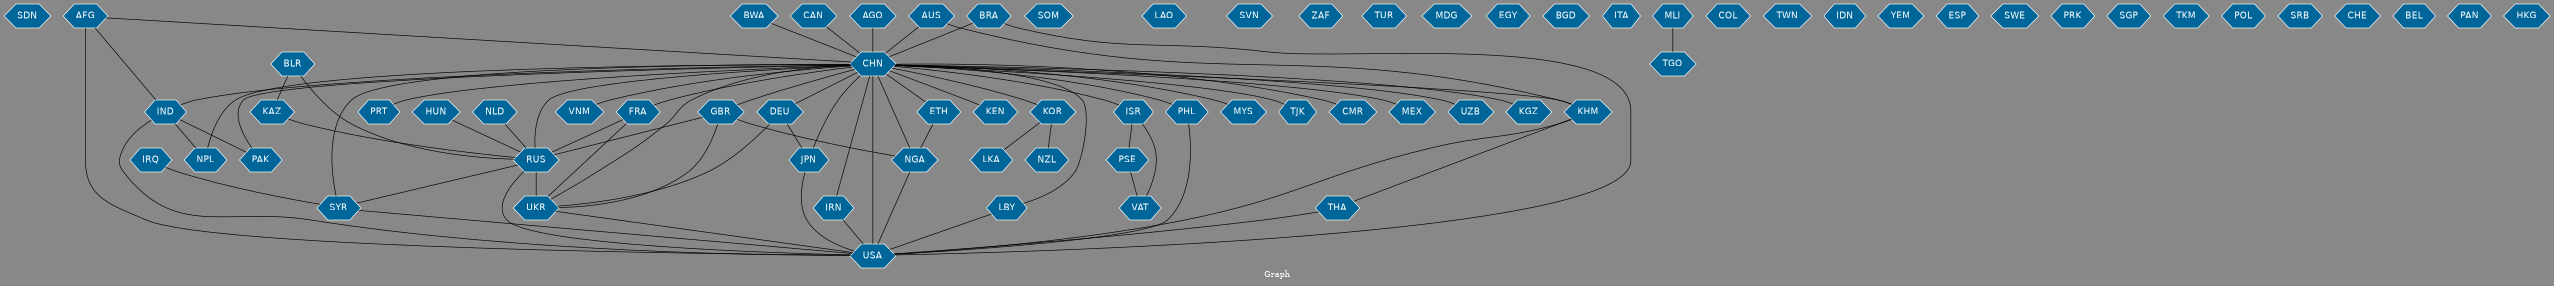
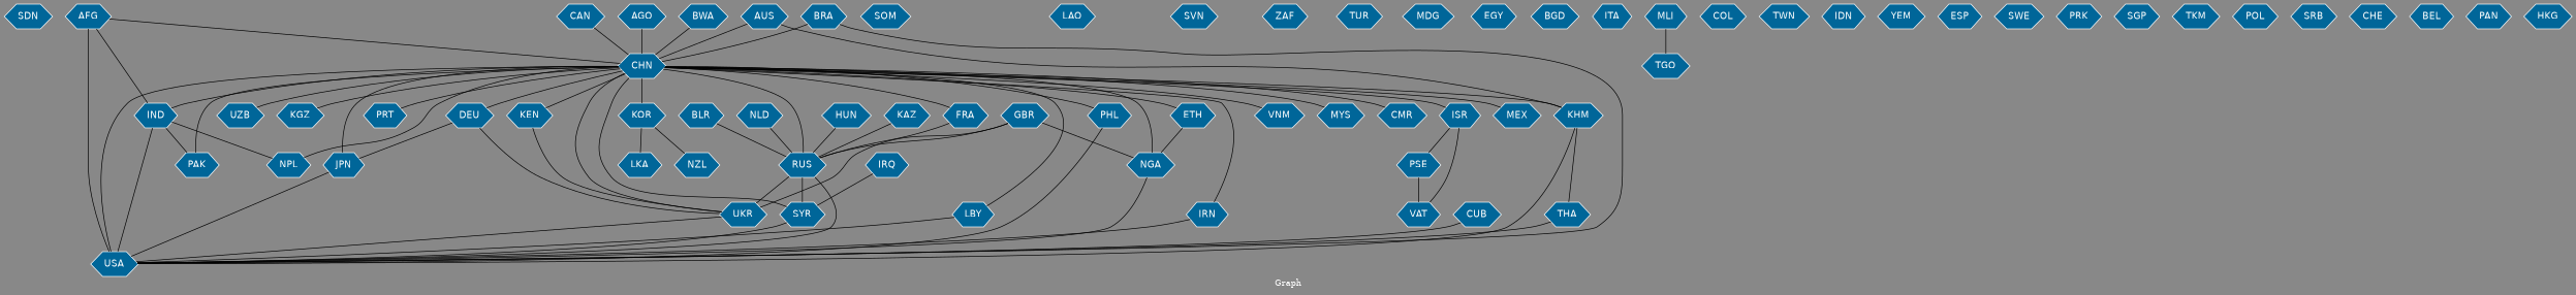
  graph {
    bgcolor="#888888"
    fontcolor=white
    fontsize=12
    label="Graph"
    node [color=white fillcolor="#006699" fontcolor=white fontname=Helvetica shape=hexagon style=filled]
    edge [arrowhead=open color=black fontcolor=white fontname=Courier fontsize=12 weight=1]
    n1 [label=SDN]
    n2 [label=CHN]
    n3 [label=ISR]
    n4 [label=USA]
    n5 [label=JPN]
    n6 [label=VNM]
    n7 [label=RUS]
    n8 [label=UKR]
    n9 [label=IND]
    n10 [label=PAK]
    n11 [label=KOR]
    n12 [label=KEN]
    n13 [label=ETH]
    n14 [label=SYR]
    n15 [label=GBR]
    n16 [label=LBY]
    n17 [label=PHL]
    n18 [label=DEU]
    n19 [label=MYS]
-   n20 [label=TJK]
    n21 [label=NGA]
    n22 [label=CMR]
    n23 [label=IRN]
    n24 [label=NPL]
    n25 [label=MEX]
    n26 [label=KHM]
    n27 [label=FRA]
    n28 [label=UZB]
    n29 [label=KGZ]
    n30 [label=PRT]
    n31 [label=VAT]
    n32 [label=PSE]
    n33 [label=NZL]
    n34 [label=LKA]
    n35 [label=THA]
    n36 [label=SOM]
    n37 [label=AFG]
    n38 [label=LAO]
    n39 [label=SVN]
    n40 [label=CAN]
    n41 [label=AUS]
    n42 [label=ZAF]
    n43 [label=BRA]
    n44 [label=TUR]
    n45 [label=MDG]
    n46 [label=AGO]
    n47 [label=IRQ]
    n48 [label=EGY]
    n49 [label=BGD]
    n50 [label=ITA]
    n51 [label=MLI]
    n52 [label=TGO]
    n53 [label=COL]
    n54 [label=TWN]
    n55 [label=IDN]
    n56 [label=YEM]
    n57 [label=ESP]
    n58 [label=NLD]
+   n59 [label=CUB]
    n60 [label=SWE]
    n61 [label=BWA]
    n62 [label=PRK]
    n63 [label=SGP]
    n64 [label=TKM]
    n65 [label=HUN]
    n66 [label=POL]
    n67 [label=KAZ]
    n68 [label=BLR]
    n69 [label=SRB]
    n70 [label=CHE]
    n71 [label=BEL]
    n72 [label=PAN]
    n73 [label=HKG]
    n2 -- n3
    n2 -- n4 [weight=40]
    n2 -- n5 [weight=21]
    n2 -- n6 [weight=7]
    n2 -- n7 [weight=38]
    n2 -- n8 [weight=4]
    n2 -- n9 [weight=4]
    n2 -- n10 [weight=6]
    n2 -- n11
    n2 -- n12 [weight=23]
    n2 -- n13 [weight=11]
    n2 -- n14 [weight=7]
-   n2 -- n15 [weight=5]
    n2 -- n16
    n2 -- n17 [weight=16]
    n2 -- n18
    n2 -- n19 [weight=17]
-   n2 -- n20
    n2 -- n21 [weight=10]
    n2 -- n22 [weight=5]
    n2 -- n23 [weight=2]
    n2 -- n24 [weight=2]
    n2 -- n25 [weight=2]
    n2 -- n26
    n2 -- n27
    n2 -- n28
    n2 -- n29
    n2 -- n30
    n3 -- n31
    n3 -- n32
    n5 -- n4 [weight=4]
    n7 -- n4 [weight=5]
    n7 -- n8 [weight=25]
    n7 -- n14 [weight=5]
    n8 -- n4 [weight=2]
    n9 -- n4
    n9 -- n10 [weight=4]
    n9 -- n24
    n11 -- n33 [weight=2]
    n11 -- n34
    n13 -- n21
    n14 -- n4
    n15 -- n7
    n15 -- n8
    n15 -- n21
    n16 -- n4
    n17 -- n4 [weight=3]
    n18 -- n5
    n18 -- n8 [weight=2]
    n21 -- n4
    n23 -- n4 [weight=2]
    n26 -- n4
    n26 -- n35
    n27 -- n7
-   n27 -- n8
+   n12 -- n8
    n32 -- n31
    n35 -- n4
    n37 -- n2 [weight=2]
    n37 -- n4 [weight=6]
    n37 -- n9
    n40 -- n2
    n41 -- n2 [weight=4]
    n41 -- n26
    n43 -- n2 [weight=2]
    n43 -- n4
    n46 -- n2 [weight=7]
    n47 -- n14
    n51 -- n52
    n58 -- n7
+   n59 -- n4
    n61 -- n2
    n65 -- n7
    n67 -- n7
    n68 -- n7
-   n68 -- n67
  }
